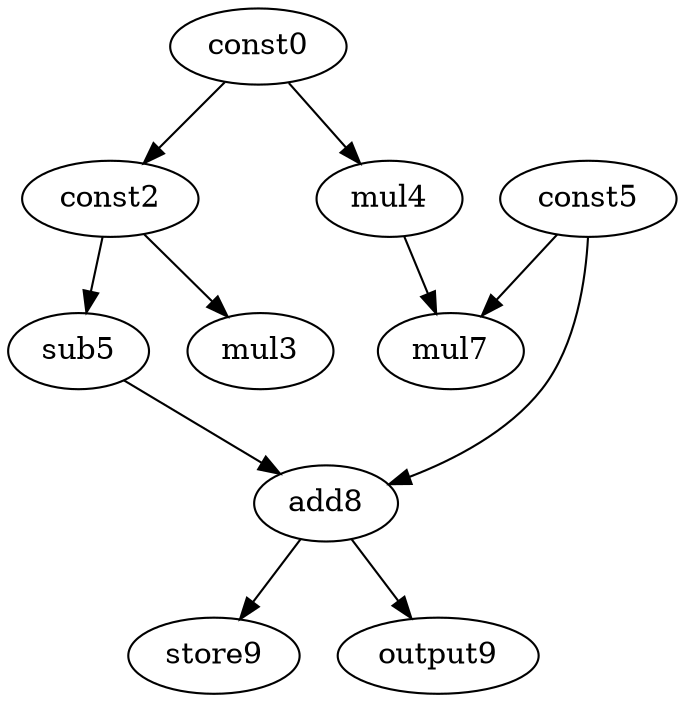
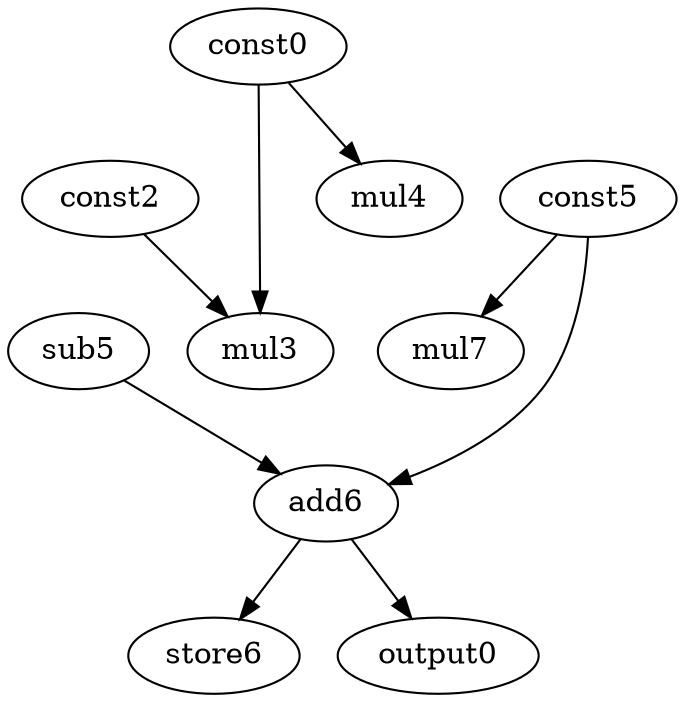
  digraph {
    node [opcode=mul]
    edge [operand=0]
    mul3
    const0 [opcode=const]
    mul4
    mul7
-   store6 [opcode=store label=store9]
+   store6 [opcode=store]
    n6 [label=const5 opcode=const]
-   add8 [opcode=add]
-   output9 [opcode=output]
+   add8 [opcode=add label=add6]
+   output9 [opcode=output label=output0]
    const2 [opcode=const]
    sub5 [opcode=sub]
-   const0 -> const2
+   const0 -> mul3
    const0 -> mul4
-   mul4 -> mul7 [operand=1]
    n6 -> mul7
    n6 -> add8
    add8 -> store6
    add8 -> output9
    const2 -> mul3 [operand=1]
-   const2 -> sub5
    sub5 -> add8 [operand=1]
  }
